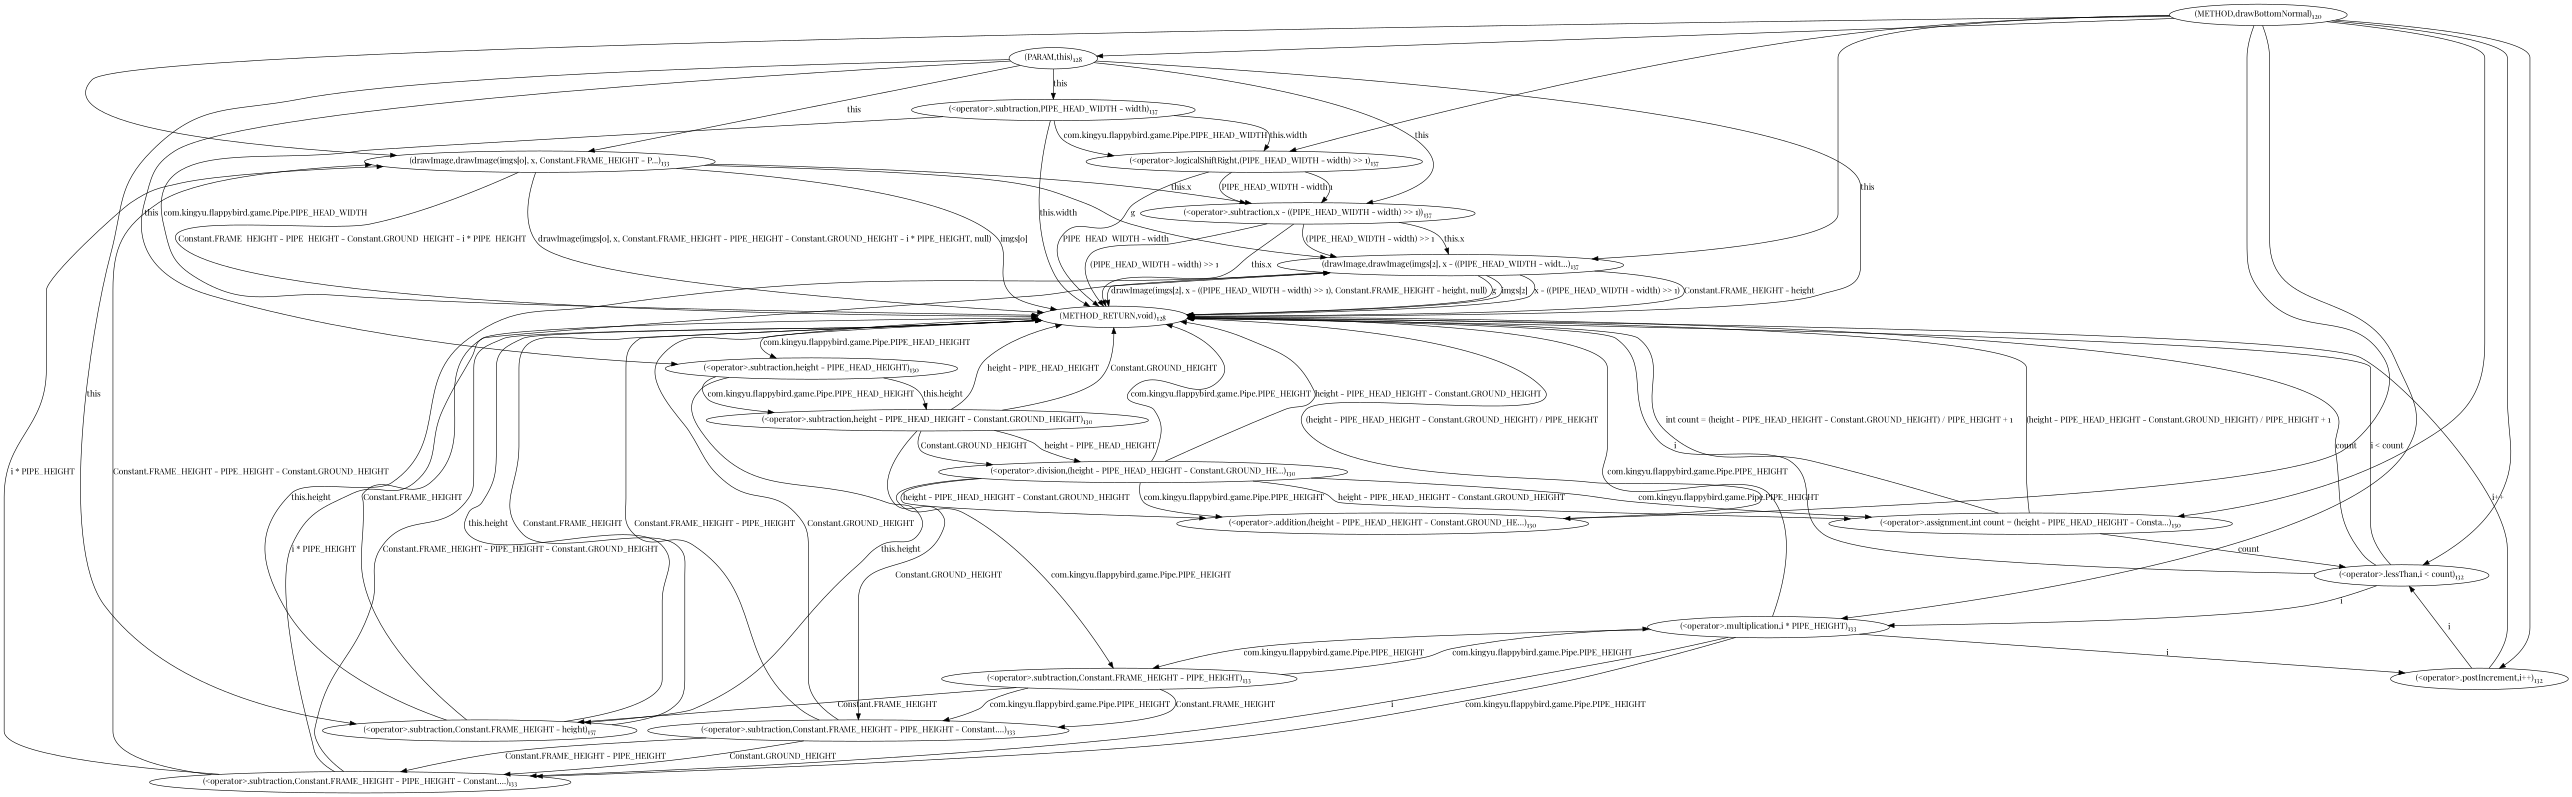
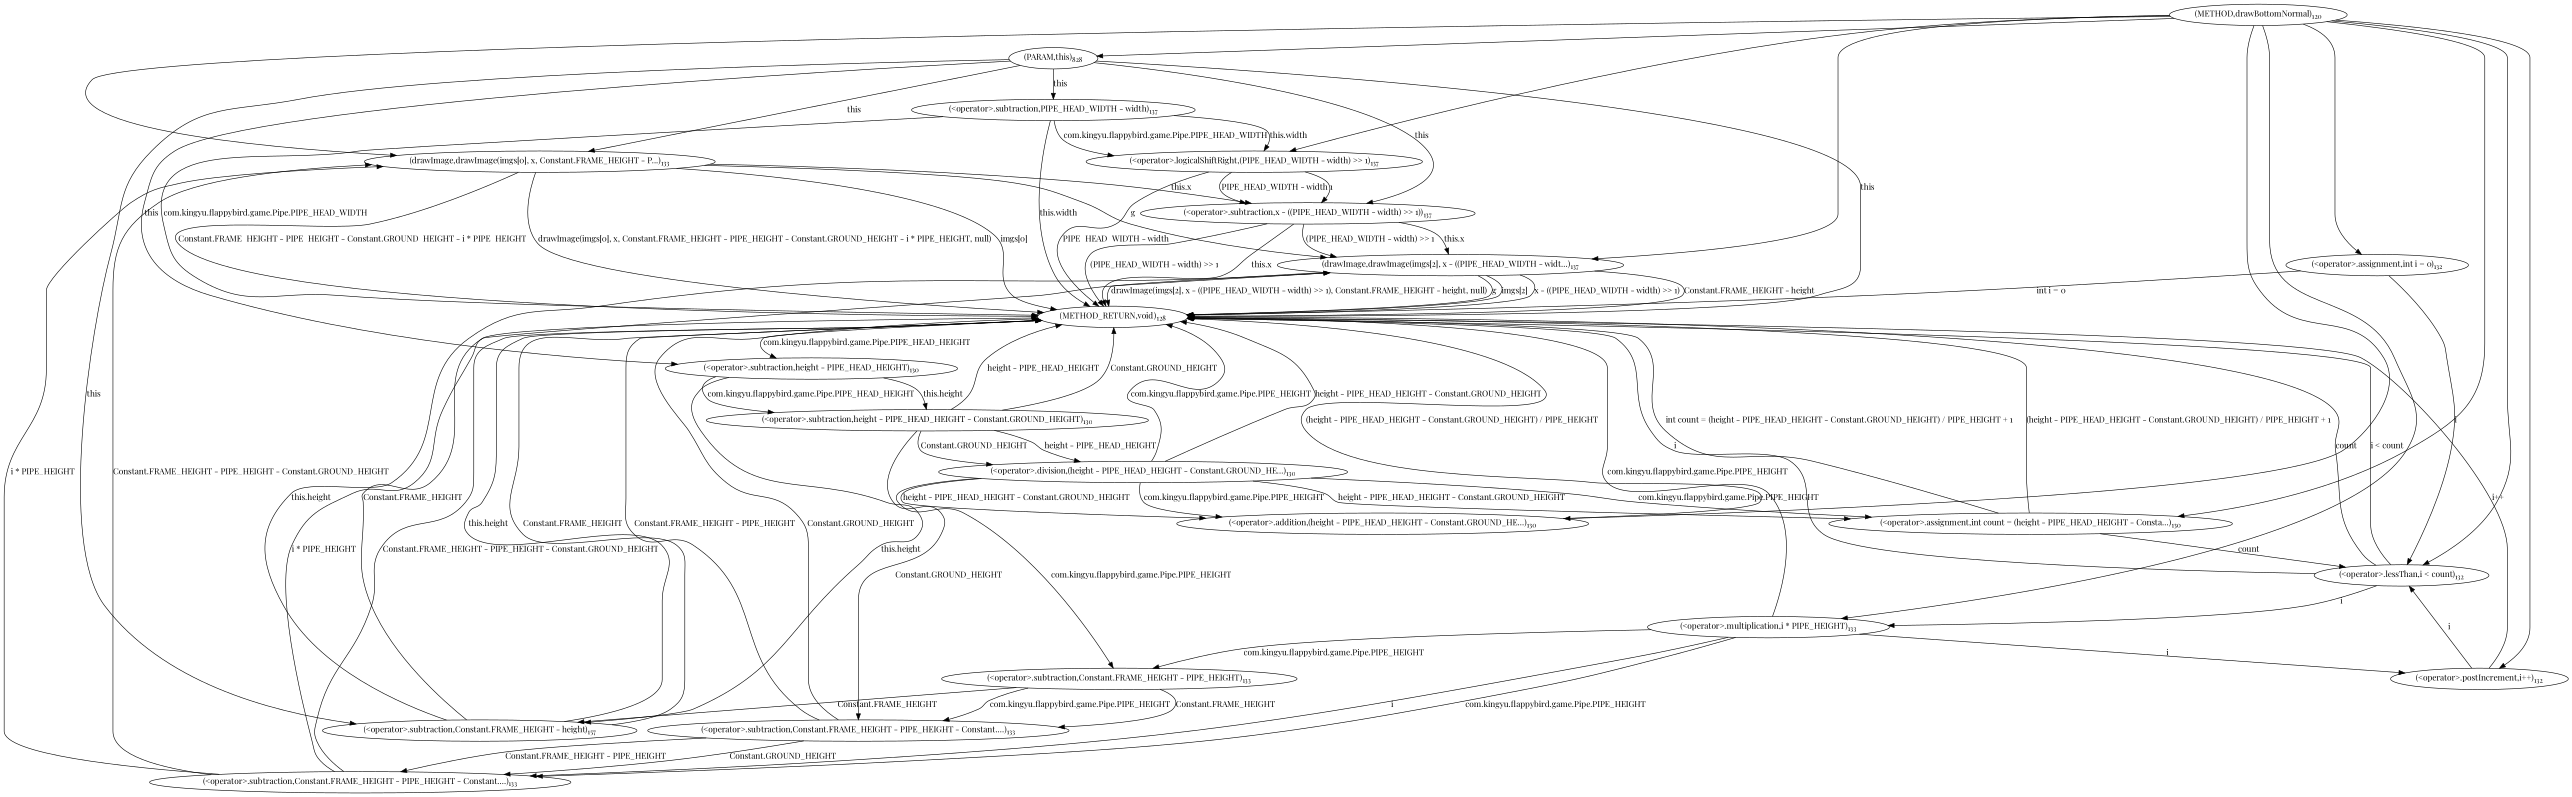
  digraph {
    fontname="Playfair Display"
    node [fontname="Playfair Display"]
    edge [fontname="Playfair Display"]
    n1 [label=<(METHOD,drawBottomNormal)<SUB>120</SUB>>]
-   n2 [label=<(PARAM,this)<SUB>128</SUB>>]
+   n2 [label=<(PARAM,this)<SUB>828</SUB>>]
    n3 [label=<(&lt;operator&gt;.assignment,int count = (height - PIPE_HEAD_HEIGHT - Consta...)<SUB>130</SUB>>]
    n4 [label=<(drawImage,drawImage(imgs[2], x - ((PIPE_HEAD_WIDTH - widt...)<SUB>137</SUB>>]
+   n5 [label=<(&lt;operator&gt;.assignment,int i = 0)<SUB>132</SUB>>]
    n6 [label=<(&lt;operator&gt;.lessThan,i &lt; count)<SUB>132</SUB>>]
    n7 [label=<(&lt;operator&gt;.postIncrement,i++)<SUB>132</SUB>>]
    n8 [label=<(&lt;operator&gt;.addition,(height - PIPE_HEAD_HEIGHT - Constant.GROUND_HE...)<SUB>130</SUB>>]
    n9 [label=<(drawImage,drawImage(imgs[0], x, Constant.FRAME_HEIGHT - P...)<SUB>133</SUB>>]
    n10 [label=<(&lt;operator&gt;.logicalShiftRight,(PIPE_HEAD_WIDTH - width) &gt;&gt; 1)<SUB>137</SUB>>]
    n11 [label=<(&lt;operator&gt;.multiplication,i * PIPE_HEIGHT)<SUB>133</SUB>>]
    n12 [label=<(METHOD_RETURN,void)<SUB>128</SUB>>]
    n13 [label=<(&lt;operator&gt;.subtraction,x - ((PIPE_HEAD_WIDTH - width) &gt;&gt; 1))<SUB>137</SUB>>]
    n14 [label=<(&lt;operator&gt;.subtraction,Constant.FRAME_HEIGHT - height)<SUB>157</SUB>>]
    n15 [label=<(&lt;operator&gt;.subtraction,PIPE_HEAD_WIDTH - width)<SUB>137</SUB>>]
    n16 [label=<(&lt;operator&gt;.subtraction,height - PIPE_HEAD_HEIGHT)<SUB>130</SUB>>]
    n17 [label=<(&lt;operator&gt;.subtraction,Constant.FRAME_HEIGHT - PIPE_HEIGHT)<SUB>133</SUB>>]
    n18 [label=<(&lt;operator&gt;.subtraction,Constant.FRAME_HEIGHT - PIPE_HEIGHT - Constant....)<SUB>133</SUB>>]
    n19 [label=<(&lt;operator&gt;.subtraction,height - PIPE_HEAD_HEIGHT - Constant.GROUND_HEIGHT)<SUB>130</SUB>>]
    n20 [label=<(&lt;operator&gt;.division,(height - PIPE_HEAD_HEIGHT - Constant.GROUND_HE...)<SUB>130</SUB>>]
    n21 [label=<(&lt;operator&gt;.subtraction,Constant.FRAME_HEIGHT - PIPE_HEIGHT - Constant....)<SUB>133</SUB>>]
    n1 -> n2
    n1 -> n3
    n1 -> n4
+   n1 -> n5
    n1 -> n6
    n1 -> n7
    n1 -> n8
    n1 -> n9
    n1 -> n10
    n1 -> n11
    n2 -> n9 [label=this]
    n2 -> n12 [label=this]
    n2 -> n13 [label=this]
    n2 -> n14 [label=this]
    n2 -> n15 [label=this]
    n2 -> n16 [label=this]
    n3 -> n6 [label=count]
    n3 -> n12 [label="(height - PIPE_HEAD_HEIGHT - Constant.GROUND_HEIGHT) / PIPE_HEIGHT + 1"]
    n3 -> n12 [label="int count = (height - PIPE_HEAD_HEIGHT - Constant.GROUND_HEIGHT) / PIPE_HEIGHT + 1"]
    n4 -> n12 [label=g]
    n4 -> n12 [label="imgs[2]"]
    n4 -> n12 [label="x - ((PIPE_HEAD_WIDTH - width) &gt;&gt; 1)"]
    n4 -> n12 [label="Constant.FRAME_HEIGHT - height"]
    n4 -> n12 [label="drawImage(imgs[2], x - ((PIPE_HEAD_WIDTH - width) &gt;&gt; 1), Constant.FRAME_HEIGHT - height, null)"]
+   n5 -> n6 [label=i]
+   n5 -> n12 [label="int i = 0"]
    n6 -> n11 [label=i]
    n6 -> n12 [label=i]
    n6 -> n12 [label=count]
    n6 -> n12 [label="i &lt; count"]
    n7 -> n6 [label=i]
    n7 -> n12 [label="i++"]
    n8 -> n12 [label="(height - PIPE_HEAD_HEIGHT - Constant.GROUND_HEIGHT) / PIPE_HEIGHT"]
    n9 -> n4 [label=g]
    n9 -> n12 [label="imgs[0]"]
    n9 -> n12 [label="Constant.FRAME_HEIGHT - PIPE_HEIGHT - Constant.GROUND_HEIGHT - i * PIPE_HEIGHT"]
    n9 -> n12 [label="drawImage(imgs[0], x, Constant.FRAME_HEIGHT - PIPE_HEIGHT - Constant.GROUND_HEIGHT - i * PIPE_HEIGHT, null)"]
    n9 -> n13 [label="this.x"]
    n10 -> n12 [label="PIPE_HEAD_WIDTH - width"]
    n10 -> n13 [label="PIPE_HEAD_WIDTH - width"]
    n10 -> n13 [label=1]
    n11 -> n7 [label=i]
    n11 -> n12 [label="com.kingyu.flappybird.game.Pipe.PIPE_HEIGHT"]
    n11 -> n17 [label="com.kingyu.flappybird.game.Pipe.PIPE_HEIGHT"]
    n11 -> n18 [label=i]
    n11 -> n18 [label="com.kingyu.flappybird.game.Pipe.PIPE_HEIGHT"]
    n12 -> n16 [label="com.kingyu.flappybird.game.Pipe.PIPE_HEAD_HEIGHT"]
    n13 -> n4 [label="this.x"]
    n13 -> n4 [label="(PIPE_HEAD_WIDTH - width) &gt;&gt; 1"]
    n13 -> n12 [label="this.x"]
    n13 -> n12 [label="(PIPE_HEAD_WIDTH - width) &gt;&gt; 1"]
    n14 -> n4 [label="Constant.FRAME_HEIGHT"]
    n14 -> n4 [label="this.height"]
    n14 -> n12 [label="Constant.FRAME_HEIGHT"]
    n14 -> n12 [label="this.height"]
    n15 -> n10 [label="com.kingyu.flappybird.game.Pipe.PIPE_HEAD_WIDTH"]
    n15 -> n10 [label="this.width"]
    n15 -> n12 [label="com.kingyu.flappybird.game.Pipe.PIPE_HEAD_WIDTH"]
    n15 -> n12 [label="this.width"]
    n16 -> n14 [label="this.height"]
    n16 -> n19 [label="this.height"]
    n16 -> n19 [label="com.kingyu.flappybird.game.Pipe.PIPE_HEAD_HEIGHT"]
-   n17 -> n11 [label="com.kingyu.flappybird.game.Pipe.PIPE_HEIGHT"]
    n17 -> n14 [label="Constant.FRAME_HEIGHT"]
    n17 -> n21 [label="Constant.FRAME_HEIGHT"]
    n17 -> n21 [label="com.kingyu.flappybird.game.Pipe.PIPE_HEIGHT"]
    n18 -> n9 [label="Constant.FRAME_HEIGHT - PIPE_HEIGHT - Constant.GROUND_HEIGHT"]
    n18 -> n9 [label="i * PIPE_HEIGHT"]
    n18 -> n12 [label="Constant.FRAME_HEIGHT - PIPE_HEIGHT - Constant.GROUND_HEIGHT"]
    n18 -> n12 [label="i * PIPE_HEIGHT"]
    n19 -> n12 [label="height - PIPE_HEAD_HEIGHT"]
    n19 -> n12 [label="Constant.GROUND_HEIGHT"]
    n19 -> n20 [label="height - PIPE_HEAD_HEIGHT"]
    n19 -> n20 [label="Constant.GROUND_HEIGHT"]
    n19 -> n21 [label="Constant.GROUND_HEIGHT"]
    n20 -> n3 [label="height - PIPE_HEAD_HEIGHT - Constant.GROUND_HEIGHT"]
    n20 -> n3 [label="com.kingyu.flappybird.game.Pipe.PIPE_HEIGHT"]
    n20 -> n8 [label="height - PIPE_HEAD_HEIGHT - Constant.GROUND_HEIGHT"]
    n20 -> n8 [label="com.kingyu.flappybird.game.Pipe.PIPE_HEIGHT"]
    n20 -> n12 [label="height - PIPE_HEAD_HEIGHT - Constant.GROUND_HEIGHT"]
    n20 -> n12 [label="com.kingyu.flappybird.game.Pipe.PIPE_HEIGHT"]
    n20 -> n17 [label="com.kingyu.flappybird.game.Pipe.PIPE_HEIGHT"]
    n21 -> n12 [label="Constant.FRAME_HEIGHT - PIPE_HEIGHT"]
    n21 -> n12 [label="Constant.GROUND_HEIGHT"]
    n21 -> n18 [label="Constant.FRAME_HEIGHT - PIPE_HEIGHT"]
    n21 -> n18 [label="Constant.GROUND_HEIGHT"]
  }
